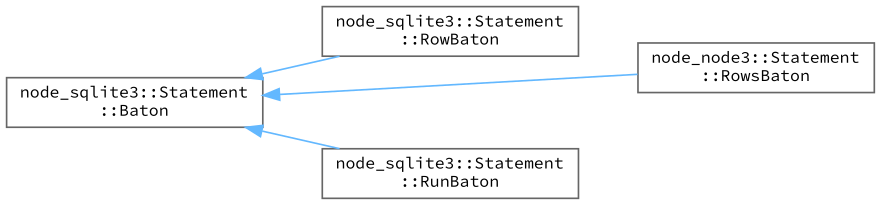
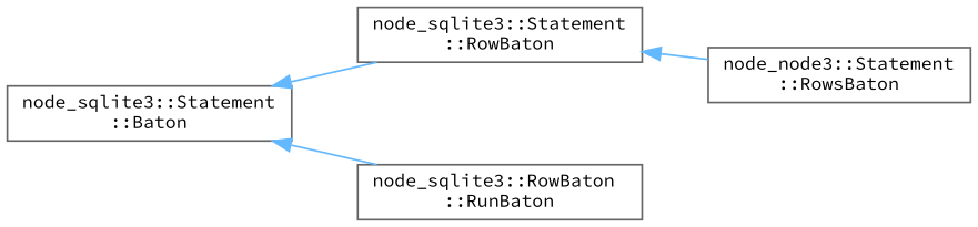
  digraph {
    fontname="Source Code Pro"
    rankdir=LR
    node [color=grey40 fillcolor=white fontname="Source Code Pro" fontsize=10 shape=box style=filled]
    edge [color=steelblue1 dir=back fontname="Source Code Pro" fontsize=10 labelfontname=Helvetica labelfontsize=10 style=solid]
    n1 [height=0.2 label="node_sqlite3::Statement\l::Baton" width=0.4]
    n2 [height=0.2 label="node_sqlite3::Statement\l::RowBaton" width=0.4]
    n3 [height=0.2 label="node_node3::Statement\l::RowsBaton" width=0.4]
-   n4 [height=0.2 label="node_sqlite3::Statement\l::RunBaton" width=0.4]
+   n4 [height=0.2 label="node_sqlite3::RowBaton\l::RunBaton" width=0.4]
    n1 -> n2
-   n1 -> n3
+   n2 -> n3
    n1 -> n4
  }
